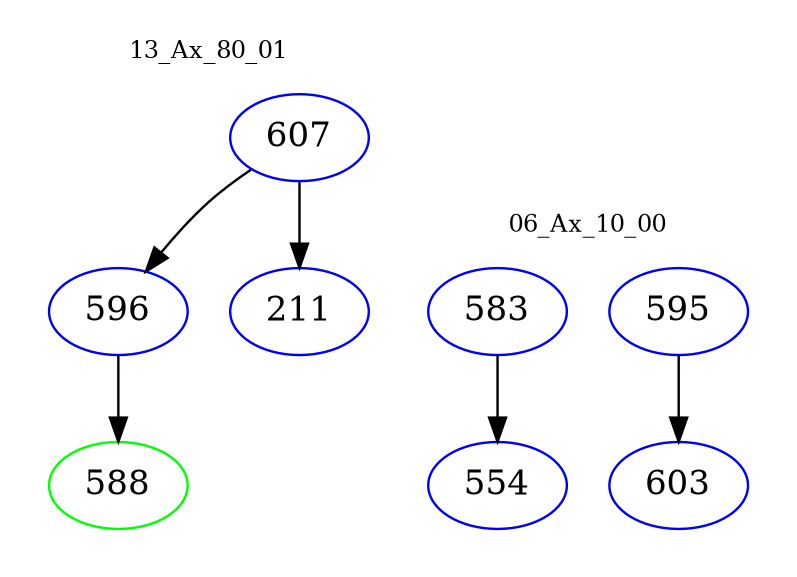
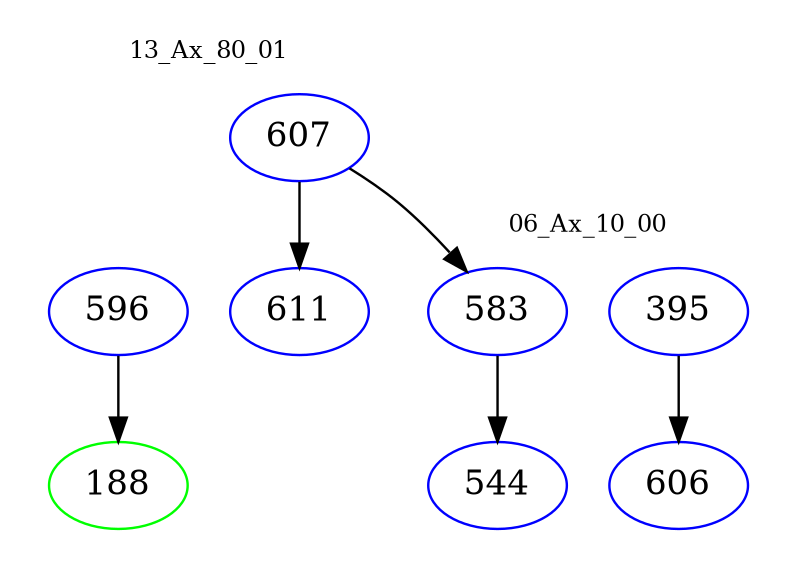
  digraph {
    node [color=blue]
    edge [color=black]
    n1 [label=607]
    n2 [label=596]
-   n3 [label=211]
-   n4 [color=green label=588]
-   n5 [label=595]
+   n3 [label=611]
+   n4 [color=green label=188]
+   n5 [label=395]
    n6 [label=583]
-   n7 [label=603]
-   n8 [label=554]
+   n7 [label=606]
+   n8 [label=544]
    subgraph cluster_1 {
      color=white
      fontsize=10
      label="13_Ax_80_01"
      n1
      n2
      n3
      n4
    }
    subgraph cluster_2 {
      color=white
      fontsize=10
      label="06_Ax_10_00"
      n5
      n6
      n7
      n8
    }
-   n1 -> n2
+   n1 -> n6
    n1 -> n3
    n2 -> n4
    n5 -> n7
    n6 -> n8
  }
